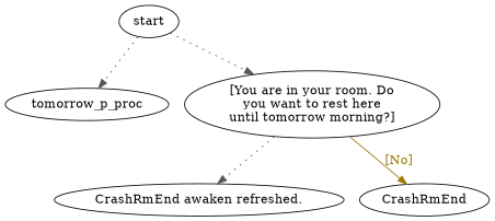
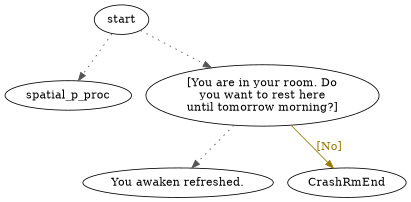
  digraph {
    node [color="#000000" fillcolor="#FFFFFF" style=filled]
    edge [color="#555555" style=dotted]
    start
-   spatial_p_proc [label=tomorrow_p_proc]
+   spatial_p_proc
    n3 [label="[You are in your room. Do\nyou want to rest here\nuntil tomorrow morning?]"]
-   n4 [label="CrashRmEnd awaken refreshed."]
+   n4 [label="You awaken refreshed."]
    CrashRmEnd
    start -> spatial_p_proc
    start -> n3
    n3 -> n4
    n3 -> CrashRmEnd [color="#997A00" fontcolor="#997A00" label="[No]" style=""]
  }
